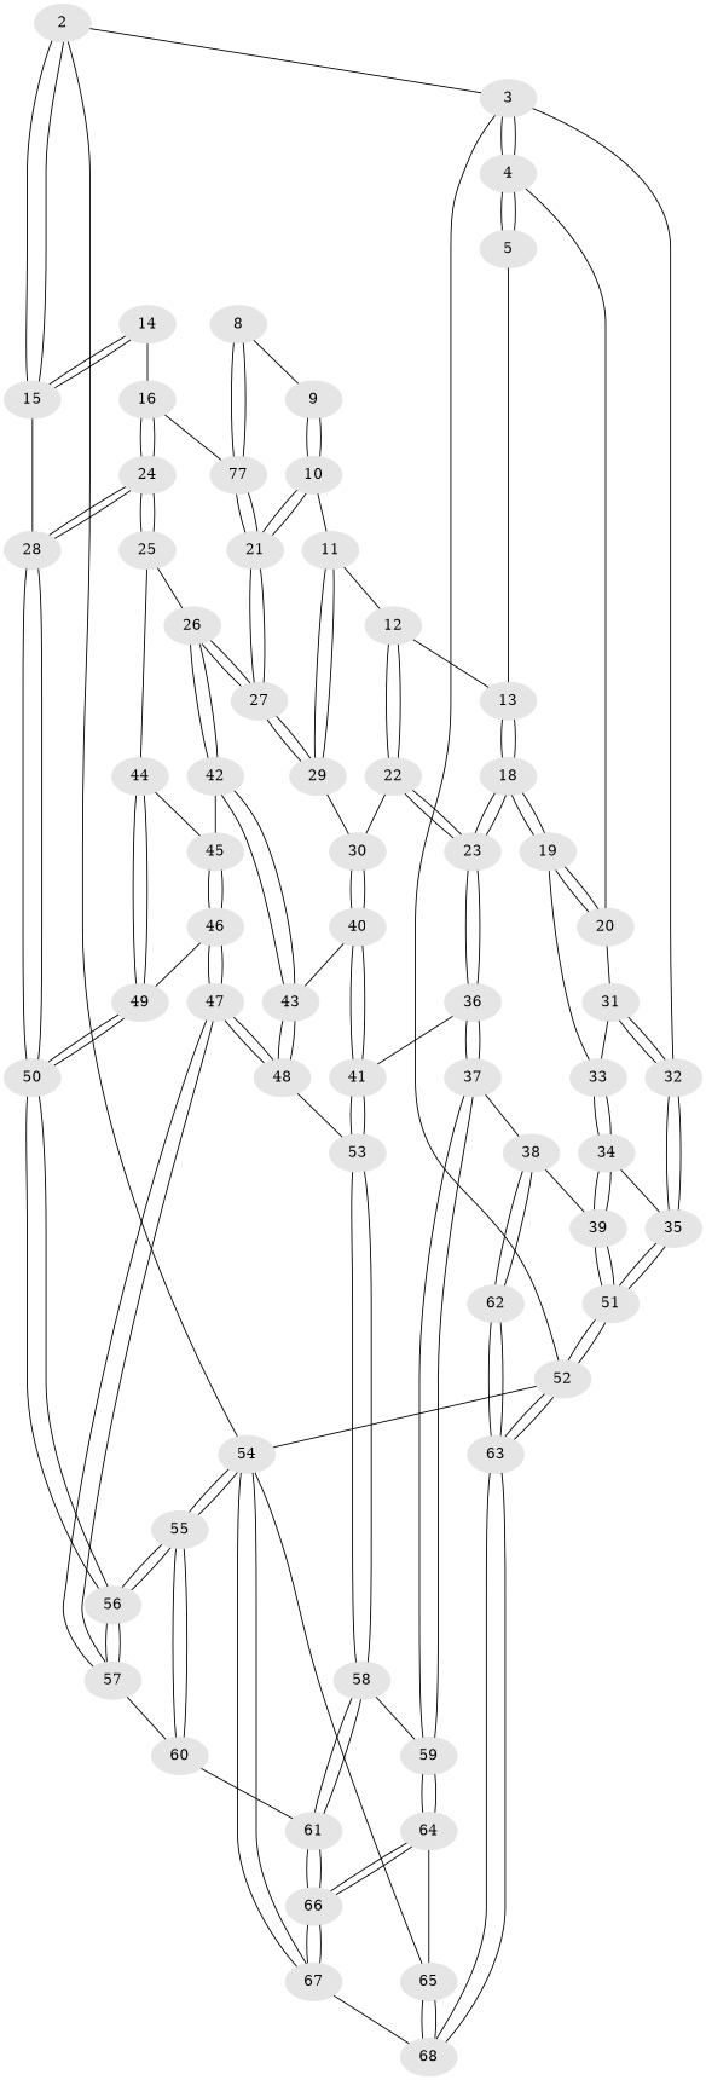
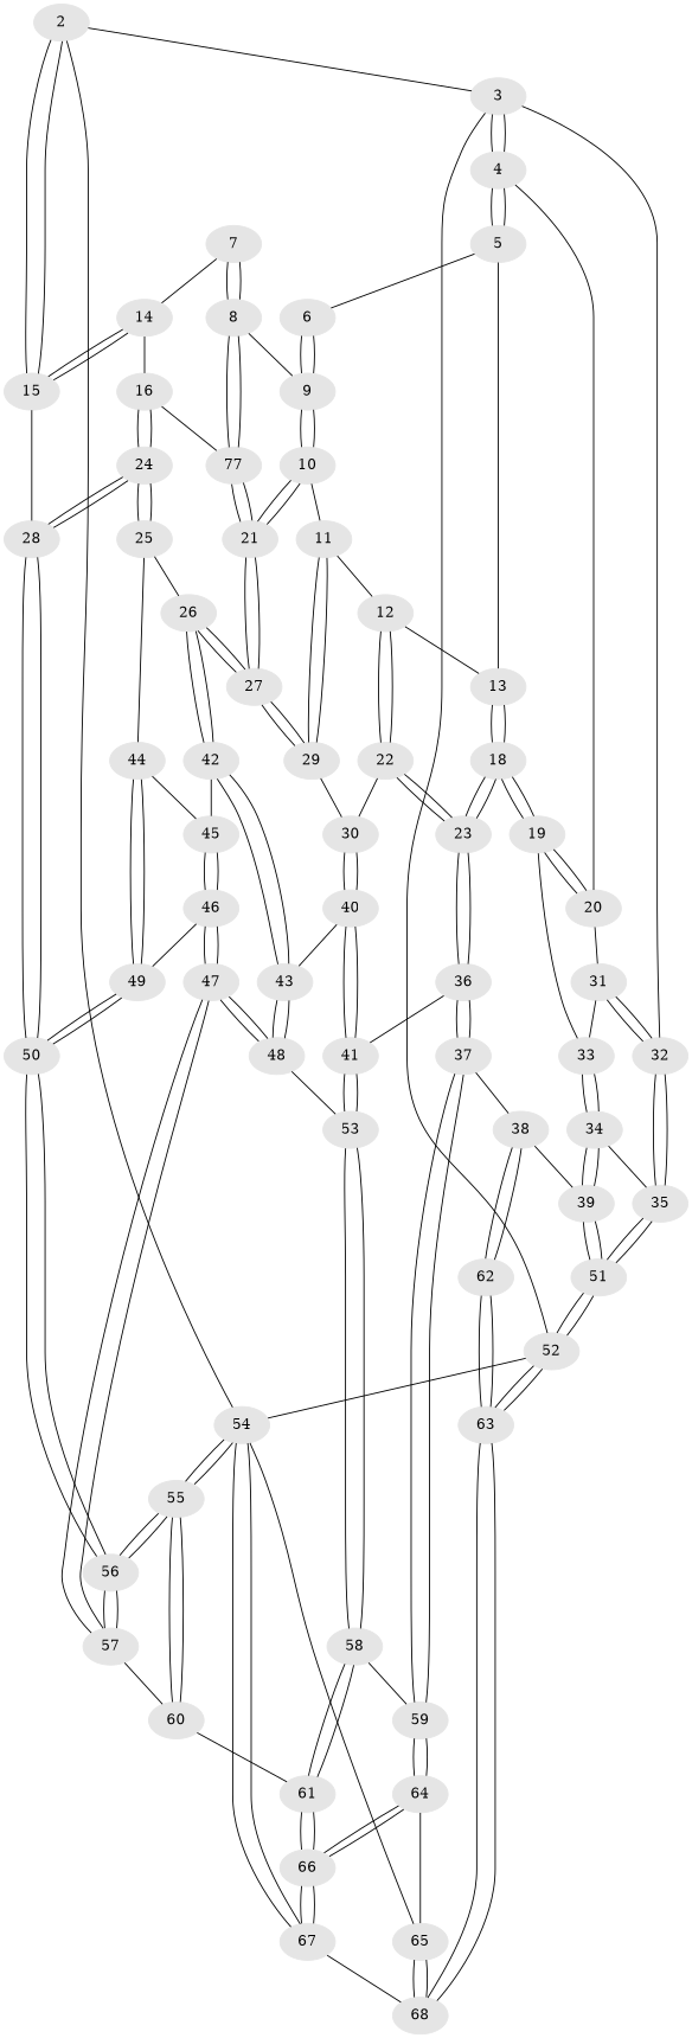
  graph {
    node [color=gray90 style=filled]
    2
    3
    15
    54
+   7
    8
    14
    4
    32
    52
    28
    55
    67
    65
    5
    20
    35
    63
+   6
    13
    31
    9
    18
    10
    n25 [label=77]
    16
    21
    11
    12
    29
    27
    22
    30
    23
    19
    24
    50
    25
    33
    36
    34
    40
    37
    41
    26
    44
    42
    45
    49
    43
    56
    51
    39
    38
    59
    53
    62
    64
    48
    58
    46
    47
    57
    60
    68
    61
    66
    2 -- 3
    2 -- 15
    2 -- 15
    2 -- 54
    3 -- 4
    3 -- 4
    3 -- 32
    3 -- 52
    15 -- 28
    54 -- 55
    54 -- 55
    54 -- 67
    54 -- 67
    54 -- 65
+   7 -- 8
+   7 -- 8
+   7 -- 14
    8 -- 9
    8 -- n25
    8 -- n25
    14 -- 15
    14 -- 15
    14 -- 16
    4 -- 5
    4 -- 5
    4 -- 20
    32 -- 35
    32 -- 35
    52 -- 54
    52 -- 63
    52 -- 63
    28 -- 50
    28 -- 50
    55 -- 56
    55 -- 56
    55 -- 60
    55 -- 60
    67 -- 68
    65 -- 68
    65 -- 68
+   5 -- 6
    5 -- 13
    20 -- 31
    35 -- 51
    35 -- 51
    63 -- 68
    63 -- 68
+   6 -- 9
+   6 -- 9
    13 -- 18
    13 -- 18
    31 -- 32
    31 -- 32
    31 -- 33
    9 -- 10
    9 -- 10
    18 -- 23
    18 -- 23
    18 -- 19
    18 -- 19
    10 -- 21
    10 -- 21
    10 -- 11
    n25 -- 21
    n25 -- 21
    16 -- n25
    16 -- 24
    16 -- 24
    21 -- 27
    21 -- 27
    11 -- 12
    11 -- 29
    11 -- 29
    12 -- 13
    12 -- 22
    12 -- 22
    29 -- 30
    27 -- 29
    27 -- 29
    22 -- 30
    22 -- 23
    22 -- 23
    30 -- 40
    30 -- 40
    23 -- 36
    23 -- 36
    19 -- 20
    19 -- 20
    19 -- 33
    24 -- 28
    24 -- 28
    24 -- 25
    24 -- 25
    50 -- 56
    50 -- 56
    25 -- 26
    25 -- 44
    33 -- 34
    33 -- 34
    36 -- 37
    36 -- 37
    36 -- 41
    34 -- 35
    34 -- 39
    34 -- 39
    40 -- 41
    40 -- 41
    40 -- 43
    37 -- 38
    37 -- 59
    37 -- 59
    41 -- 53
    41 -- 53
    26 -- 27
    26 -- 27
    26 -- 42
    26 -- 42
    44 -- 45
    44 -- 49
    44 -- 49
    42 -- 45
    42 -- 43
    42 -- 43
    45 -- 46
    45 -- 46
    49 -- 50
    49 -- 50
    43 -- 48
    43 -- 48
    56 -- 57
    56 -- 57
    51 -- 52
    51 -- 52
    39 -- 51
    39 -- 51
    38 -- 39
    38 -- 62
    38 -- 62
    59 -- 64
    59 -- 64
    53 -- 58
    53 -- 58
    62 -- 63
    62 -- 63
    64 -- 65
    64 -- 66
    64 -- 66
    48 -- 53
    58 -- 59
    58 -- 61
    58 -- 61
    46 -- 49
    46 -- 47
    46 -- 47
    47 -- 48
    47 -- 48
    47 -- 57
    47 -- 57
    57 -- 60
    60 -- 61
    61 -- 66
    61 -- 66
    66 -- 67
    66 -- 67
  }
